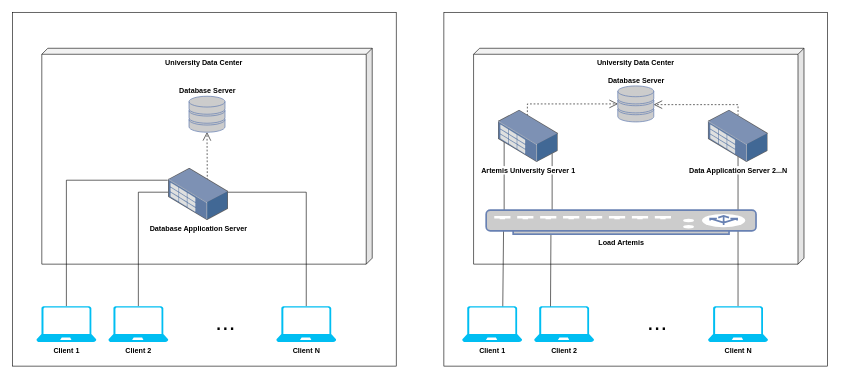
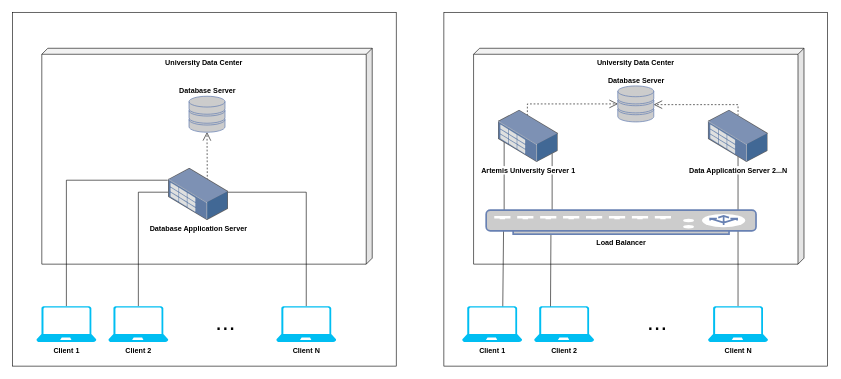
  <mxCell id="0" />
  <mxCell id="1" parent="0" />
  <mxCell id="2" value="" style="whiteSpace=wrap;html=1;labelPosition=center;verticalLabelPosition=top;align=center;verticalAlign=bottom;" vertex="1" parent="1"><mxGeometry x="739.5" y="20" width="640" height="590" as="geometry" /></mxCell>
  <mxCell id="3" value="" style="whiteSpace=wrap;html=1;labelPosition=center;verticalLabelPosition=top;align=center;verticalAlign=bottom;" vertex="1" parent="1"><mxGeometry x="20" y="20" width="640" height="590" as="geometry" /></mxCell>
  <mxCell id="4" value="&lt;b&gt;University Data Center&lt;/b&gt;" style="shape=cube;whiteSpace=wrap;html=1;boundedLbl=1;backgroundOutline=1;darkOpacity=0.05;darkOpacity2=0.1;size=10;flipV=0;flipH=1;fillColor=none;verticalAlign=top;" parent="1" vertex="1"><mxGeometry x="789" y="80" width="551" height="360" as="geometry" /></mxCell>
  <mxCell id="5" style="edgeStyle=orthogonalEdgeStyle;rounded=0;jumpStyle=arc;jumpSize=12;orthogonalLoop=1;jettySize=auto;html=1;dashed=1;startSize=12;endArrow=open;endFill=0;endSize=12;entryX=0;entryY=0.5;entryDx=0;entryDy=0;entryPerimeter=0;" parent="1" target="17" edge="1"><mxGeometry relative="1" as="geometry"><Array as="points"><mxPoint x="879" y="173" /></Array><mxPoint x="878.724" y="216.4" as="sourcePoint" /><mxPoint x="1000" y="179" as="targetPoint" /></mxGeometry></mxCell>
  <mxCell id="6" style="edgeStyle=orthogonalEdgeStyle;rounded=0;jumpStyle=arc;jumpSize=12;orthogonalLoop=1;jettySize=auto;html=1;dashed=1;startSize=12;endArrow=open;endFill=0;endSize=12;exitX=0.5;exitY=0;exitDx=0;exitDy=0;" parent="1" target="17" edge="1"><mxGeometry relative="1" as="geometry"><Array as="points"><mxPoint x="1230" y="174" /></Array><mxPoint x="1230" y="234" as="sourcePoint" /><mxPoint x="1120" y="174" as="targetPoint" /></mxGeometry></mxCell>
  <mxCell id="7" value="" style="rounded=0;orthogonalLoop=1;jettySize=auto;html=1;endArrow=none;endFill=0;endSize=6;strokeWidth=1;entryX=0.5;entryY=0;entryDx=0;entryDy=0;entryPerimeter=0;" parent="1" edge="1" target="16"><mxGeometry relative="1" as="geometry"><mxPoint x="1230" y="383" as="sourcePoint" /><mxPoint x="1230" y="500" as="targetPoint" /><Array as="points" /></mxGeometry></mxCell>
  <mxCell id="8" value="" style="endArrow=none;startArrow=none;endFill=0;startFill=0;html=1;entryX=0.917;entryY=0.017;entryDx=0;entryDy=0;entryPerimeter=0;" parent="1" edge="1"><mxGeometry width="160" relative="1" as="geometry"><mxPoint x="1230" y="260" as="sourcePoint" /><mxPoint x="1230" y="350" as="targetPoint" /></mxGeometry></mxCell>
  <mxCell id="9" value="" style="rounded=0;orthogonalLoop=1;jettySize=auto;html=1;endArrow=none;endFill=0;endSize=6;strokeWidth=1;entryX=0.687;entryY=0.013;entryDx=0;entryDy=0;entryPerimeter=0;" parent="1" edge="1"><mxGeometry relative="1" as="geometry"><mxPoint x="839" y="383" as="sourcePoint" /><mxPoint x="837.7" y="510.78" as="targetPoint" /><Array as="points" /></mxGeometry></mxCell>
  <mxCell id="10" value="" style="rounded=0;orthogonalLoop=1;jettySize=auto;html=1;endArrow=none;endFill=0;endSize=6;strokeWidth=1;entryX=0.273;entryY=0.024;entryDx=0;entryDy=0;entryPerimeter=0;" parent="1" edge="1" target="15"><mxGeometry relative="1" as="geometry"><mxPoint x="918" y="389" as="sourcePoint" /><mxPoint x="917.8" y="499.78" as="targetPoint" /><Array as="points" /></mxGeometry></mxCell>
  <mxCell id="11" value="" style="endArrow=none;startArrow=none;endFill=0;startFill=0;html=1;" parent="1" edge="1"><mxGeometry width="160" relative="1" as="geometry"><mxPoint x="920" y="255" as="sourcePoint" /><mxPoint x="920" y="350" as="targetPoint" /></mxGeometry></mxCell>
  <mxCell id="12" value="" style="endArrow=none;startArrow=none;endFill=0;startFill=0;html=1;" parent="1" edge="1"><mxGeometry width="160" relative="1" as="geometry"><mxPoint x="840" y="230" as="sourcePoint" /><mxPoint x="840" y="352" as="targetPoint" /></mxGeometry></mxCell>
  <mxCell id="13" value="&lt;font style=&quot;font-size: 40px&quot;&gt;...&lt;/font&gt;" style="text;html=1;align=center;verticalAlign=middle;resizable=0;points=[];autosize=1;" parent="1" vertex="1"><mxGeometry x="1070" y="520" width="50" height="30" as="geometry" /></mxCell>
  <mxCell id="14" value="&lt;b&gt;Client 1&lt;/b&gt;" style="verticalLabelPosition=bottom;html=1;verticalAlign=top;align=center;strokeColor=none;fillColor=#00BEF2;shape=mxgraph.azure.laptop;pointerEvents=1;aspect=fixed;" vertex="1" parent="1"><mxGeometry x="770" y="510" width="100" height="60" as="geometry" /></mxCell>
  <mxCell id="15" value="&lt;b&gt;Client 2&lt;/b&gt;" style="verticalLabelPosition=bottom;html=1;verticalAlign=top;align=center;strokeColor=none;fillColor=#00BEF2;shape=mxgraph.azure.laptop;pointerEvents=1;aspect=fixed;" vertex="1" parent="1"><mxGeometry x="890" y="510" width="100" height="60" as="geometry" /></mxCell>
  <mxCell id="16" value="&lt;b&gt;Client N&lt;/b&gt;" style="verticalLabelPosition=bottom;html=1;verticalAlign=top;align=center;strokeColor=none;fillColor=#00BEF2;shape=mxgraph.azure.laptop;pointerEvents=1;aspect=fixed;" vertex="1" parent="1"><mxGeometry x="1180" y="510" width="100" height="60" as="geometry" /></mxCell>
  <mxCell id="17" value="&lt;font color=&quot;#000000&quot;&gt;&lt;b&gt;Database Server&lt;/b&gt;&lt;/font&gt;" style="fontColor=#0066CC;verticalAlign=bottom;verticalLabelPosition=top;labelPosition=center;align=center;html=1;outlineConnect=0;fillColor=#CCCCCC;strokeColor=#6881B3;gradientColor=none;gradientDirection=north;strokeWidth=2;shape=mxgraph.networks.storage;aspect=fixed;" vertex="1" parent="1"><mxGeometry x="1029.5" y="142.8" width="60" height="60" as="geometry" /></mxCell>
- <mxCell id="18" value="&lt;font color=&quot;#000000&quot;&gt;&lt;b&gt;Load Artemis&lt;/b&gt;&lt;/font&gt;" style="fontColor=#0066CC;verticalAlign=top;verticalLabelPosition=bottom;labelPosition=center;align=center;html=1;outlineConnect=0;fillColor=#CCCCCC;strokeColor=#6881B3;gradientColor=none;gradientDirection=north;strokeWidth=2;shape=mxgraph.networks.load_balancer;" vertex="1" parent="1"><mxGeometry x="810" y="350" width="450" height="40" as="geometry" /></mxCell>
+ <mxCell id="18" value="&lt;font color=&quot;#000000&quot;&gt;&lt;b&gt;Load Balancer&lt;/b&gt;&lt;/font&gt;" style="fontColor=#0066CC;verticalAlign=top;verticalLabelPosition=bottom;labelPosition=center;align=center;html=1;outlineConnect=0;fillColor=#CCCCCC;strokeColor=#6881B3;gradientColor=none;gradientDirection=north;strokeWidth=2;shape=mxgraph.networks.load_balancer;" vertex="1" parent="1"><mxGeometry x="810" y="350" width="450" height="40" as="geometry" /></mxCell>
  <mxCell id="19" value="&lt;b&gt;Artemis University Server 1&lt;/b&gt;" style="points=[];aspect=fixed;html=1;align=center;shadow=0;dashed=0;image;image=img/lib/allied_telesis/storage/Datacenter_Server_Rack_Storage_Unit_Small.svg;" vertex="1" parent="1"><mxGeometry x="830" y="183.18" width="100" height="86.82" as="geometry" /></mxCell>
  <mxCell id="20" value="&lt;b&gt;Data Application Server 2...N&lt;/b&gt;" style="points=[];aspect=fixed;html=1;align=center;shadow=0;dashed=0;image;image=img/lib/allied_telesis/storage/Datacenter_Server_Rack_Storage_Unit_Small.svg;" vertex="1" parent="1"><mxGeometry x="1180" y="183.18" width="100" height="86.82" as="geometry" /></mxCell>
  <mxCell id="21" value="&lt;b&gt;University Data Center&lt;/b&gt;" style="shape=cube;whiteSpace=wrap;html=1;boundedLbl=1;backgroundOutline=1;darkOpacity=0.05;darkOpacity2=0.1;size=10;flipV=0;flipH=1;fillColor=none;verticalAlign=top;" vertex="1" parent="1"><mxGeometry x="69" y="80" width="551" height="360" as="geometry" /></mxCell>
  <mxCell id="22" style="edgeStyle=orthogonalEdgeStyle;rounded=0;jumpStyle=arc;jumpSize=12;orthogonalLoop=1;jettySize=auto;html=1;dashed=1;startSize=12;endArrow=open;endFill=0;endSize=12;entryX=0.5;entryY=1;entryDx=0;entryDy=0;entryPerimeter=0;" edge="1" parent="1" target="29"><mxGeometry relative="1" as="geometry"><Array as="points"><mxPoint x="344" y="280" /><mxPoint x="344" y="270" /><mxPoint x="345" y="270" /></Array><mxPoint x="345" y="300" as="sourcePoint" /><mxPoint x="330" y="220" as="targetPoint" /></mxGeometry></mxCell>
  <mxCell id="23" value="" style="rounded=0;orthogonalLoop=1;jettySize=auto;html=1;endArrow=none;endFill=0;endSize=6;strokeWidth=1;entryX=0.5;entryY=0;entryDx=0;entryDy=0;entryPerimeter=0;exitX=0.992;exitY=0.461;exitDx=0;exitDy=0;exitPerimeter=0;" edge="1" parent="1" target="28" source="30"><mxGeometry relative="1" as="geometry"><mxPoint x="510" y="383" as="sourcePoint" /><mxPoint x="510" y="500" as="targetPoint" /><Array as="points"><mxPoint x="510" y="320" /></Array></mxGeometry></mxCell>
  <mxCell id="24" value="" style="rounded=0;orthogonalLoop=1;jettySize=auto;html=1;endArrow=none;endFill=0;endSize=6;strokeWidth=1;" edge="1" parent="1" target="27"><mxGeometry relative="1" as="geometry"><mxPoint x="279" y="300" as="sourcePoint" /><mxPoint x="98.7" y="501.44" as="targetPoint" /><Array as="points"><mxPoint x="110" y="300" /></Array></mxGeometry></mxCell>
  <mxCell id="25" value="" style="rounded=0;orthogonalLoop=1;jettySize=auto;html=1;endArrow=none;endFill=0;endSize=6;strokeWidth=1;entryX=0.5;entryY=0;entryDx=0;entryDy=0;entryPerimeter=0;" edge="1" parent="1" target="31"><mxGeometry relative="1" as="geometry"><mxPoint x="331" y="320" as="sourcePoint" /><mxPoint x="250" y="510" as="targetPoint" /><Array as="points"><mxPoint x="230" y="320" /></Array></mxGeometry></mxCell>
  <mxCell id="26" value="&lt;font style=&quot;font-size: 40px&quot;&gt;...&lt;/font&gt;" style="text;html=1;align=center;verticalAlign=middle;resizable=0;points=[];autosize=1;" vertex="1" parent="1"><mxGeometry x="350" y="520" width="50" height="30" as="geometry" /></mxCell>
  <mxCell id="27" value="&lt;b&gt;Client 1&lt;/b&gt;" style="verticalLabelPosition=bottom;html=1;verticalAlign=top;align=center;strokeColor=none;fillColor=#00BEF2;shape=mxgraph.azure.laptop;pointerEvents=1;aspect=fixed;" vertex="1" parent="1"><mxGeometry x="60" y="510" width="100" height="60" as="geometry" /></mxCell>
  <mxCell id="28" value="&lt;b&gt;Client N&lt;/b&gt;" style="verticalLabelPosition=bottom;html=1;verticalAlign=top;align=center;strokeColor=none;fillColor=#00BEF2;shape=mxgraph.azure.laptop;pointerEvents=1;aspect=fixed;" vertex="1" parent="1"><mxGeometry x="460" y="510" width="100" height="60" as="geometry" /></mxCell>
  <mxCell id="29" value="&lt;font color=&quot;#000000&quot;&gt;&lt;b&gt;Database Server&lt;/b&gt;&lt;/font&gt;" style="fontColor=#0066CC;verticalAlign=bottom;verticalLabelPosition=top;labelPosition=center;align=center;html=1;outlineConnect=0;fillColor=#CCCCCC;strokeColor=#6881B3;gradientColor=none;gradientDirection=north;strokeWidth=2;shape=mxgraph.networks.storage;aspect=fixed;" vertex="1" parent="1"><mxGeometry x="314.5" y="160" width="60" height="60" as="geometry" /></mxCell>
  <mxCell id="30" value="&lt;b&gt;Database Application Server&lt;/b&gt;" style="points=[];aspect=fixed;html=1;align=center;shadow=0;dashed=0;image;image=img/lib/allied_telesis/storage/Datacenter_Server_Rack_Storage_Unit_Small.svg;labelPosition=center;verticalLabelPosition=bottom;verticalAlign=top;" vertex="1" parent="1"><mxGeometry x="280" y="280" width="100" height="86.82" as="geometry" /></mxCell>
  <mxCell id="31" value="&lt;b&gt;Client 2&lt;/b&gt;" style="verticalLabelPosition=bottom;html=1;verticalAlign=top;align=center;strokeColor=none;fillColor=#00BEF2;shape=mxgraph.azure.laptop;pointerEvents=1;aspect=fixed;" vertex="1" parent="1"><mxGeometry x="180" y="510" width="100" height="60" as="geometry" /></mxCell>
